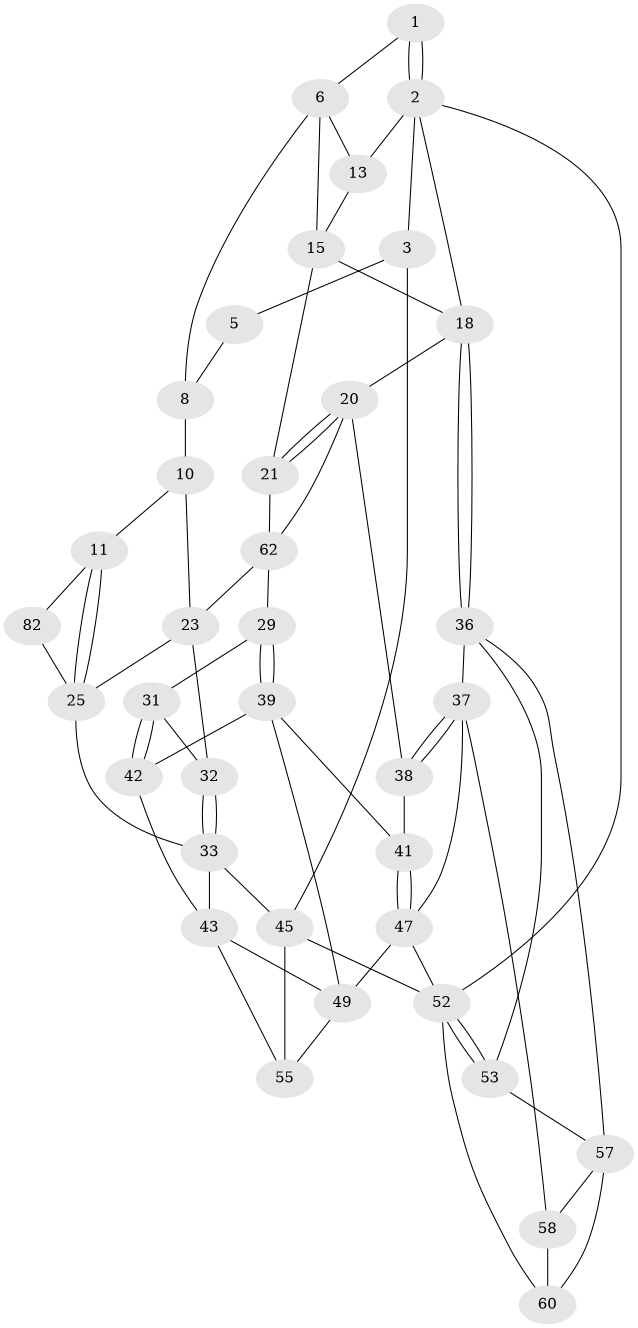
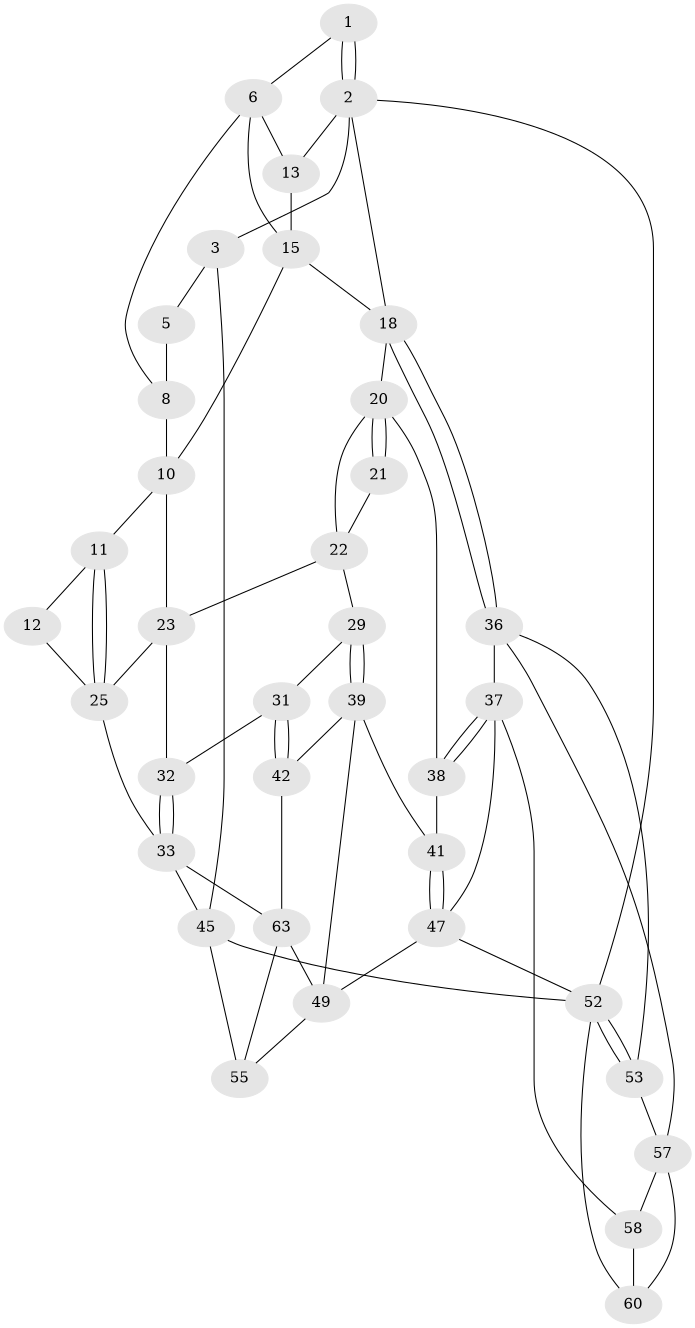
  graph {
    node [color=gray90 style=filled]
    2 [super="+14"]
    1
    6 [super="+7"]
    3 [super="+4"]
    13
    18 [super="+19"]
    52 [super="+61"]
    8
    15 [super="+16"]
    5 [super="+9"]
    45 [super="+46"]
    20 [super="+35"]
    36 [super="+54"]
    53
    60 [super="+62"]
-   12 [super="+24" label=82]
+   12 [super="+24"]
    25 [super="+26"]
    55 [super="+64"]
    10 [super="+17"]
    11
    23 [super="+27"]
    21
    32
    33 [super="+34"]
-   22 [super="+28" label=62]
+   22 [super="+28"]
    38
    37 [super="+56"]
    57 [super="+63"]
    29 [super="+30"]
    41
    31
    39 [super="+40"]
-   43 [super="+51"]
+   43 [super="+51" label=63]
    42 [super="+44"]
    49 [super="+50"]
    47 [super="+48"]
    58 [super="+59"]
    2 -- 3
    2 -- 13
    2 -- 18
    2 -- 52
    1 -- 2
    1 -- 2
    1 -- 6
    6 -- 13
    6 -- 8
    6 -- 15
    3 -- 5
    3 -- 45
    13 -- 15
    18 -- 20
    18 -- 36
    18 -- 36
    52 -- 53
    52 -- 53
    52 -- 60
    8 -- 10
    15 -- 18
-   15 -- 21
+   15 -- 10
    5 -- 8
    45 -- 52
    45 -- 55 [weight=2]
    20 -- 21
    20 -- 21
    20 -- 22
    20 -- 38
    36 -- 53
    36 -- 37
    36 -- 57
    53 -- 57
    12 -- 25
    25 -- 33
    10 -- 11
    10 -- 23
    11 -- 12
    11 -- 25
    11 -- 25
    23 -- 25
    23 -- 32
    21 -- 22
    32 -- 33
    32 -- 33
    33 -- 45
    33 -- 43
    22 -- 23
    22 -- 29
    38 -- 41
    37 -- 38
    37 -- 38
    37 -- 47
    37 -- 58
    57 -- 60
    57 -- 58
    29 -- 31
    29 -- 39 [weight=2]
    29 -- 39
    41 -- 47
    41 -- 47
    31 -- 32
    31 -- 42
    31 -- 42
    39 -- 41
    39 -- 42
    39 -- 49
    43 -- 55
    43 -- 49
    42 -- 43
    49 -- 55
    47 -- 52
    47 -- 49
    58 -- 60 [weight=2]
  }
